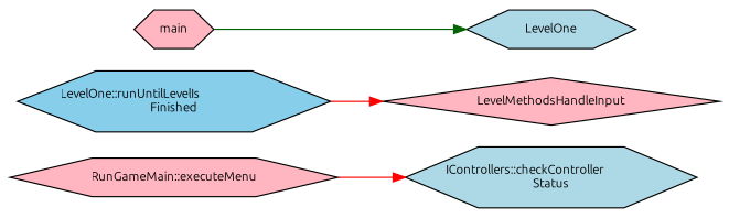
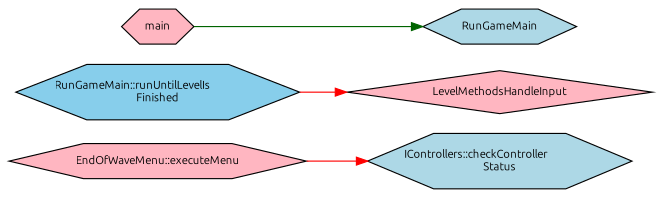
  digraph {
    fontname=Ubuntu
    rankdir=RL
    node [color=black fillcolor=lightpink fontname=Ubuntu fontsize=10 shape=hexagon style=filled]
    edge [color=red dir=back fontname=Ubuntu fontsize=10 labelfontname=Helvetica labelfontsize=10 style=solid]
    n1 [fillcolor=lightblue fontcolor=black height=0.2 label="IControllers::checkController\lStatus" width=0.4]
-   n2 [height=0.2 label="RunGameMain::executeMenu" width=0.4]
+   n2 [height=0.2 label="EndOfWaveMenu::executeMenu" width=0.4]
    n3 [height=0.2 label=LevelMethodsHandleInput shape=diamond width=0.4]
-   n4 [fillcolor=skyblue height=0.2 label="LevelOne::runUntilLevelIs\lFinished" width=0.4]
-   n5 [fillcolor=lightblue height=0.2 label=LevelOne width=0.4]
+   n4 [fillcolor=skyblue height=0.2 label="RunGameMain::runUntilLevelIs\lFinished" width=0.4]
+   n5 [fillcolor=lightblue height=0.2 label=RunGameMain width=0.4]
    n6 [height=0.2 label=main width=0.4]
    n1 -> n2
    n3 -> n4
    n5 -> n6 [color=darkgreen]
  }
